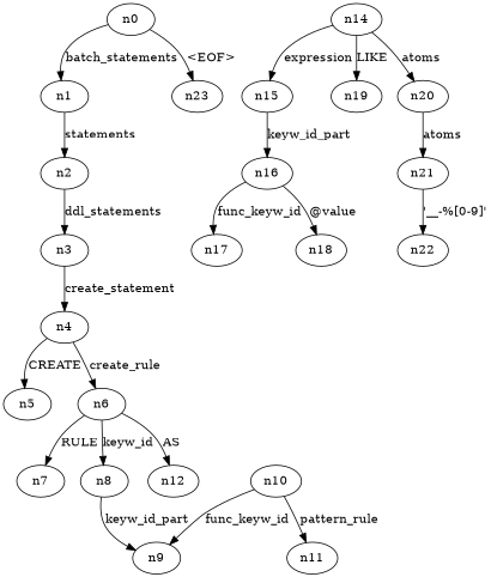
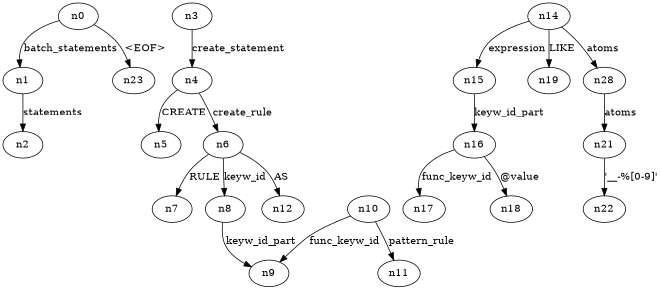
  digraph {
    n0
    n1
    n23
    n2
    n3
    n4
    n5
    n6
    n7
    n8
    n12
    n9
    n10
    n11
    n14
    n15
    n19
-   n20
+   n20 [label=n28]
    n16
    n21
    n17
    n18
    n22
    n0 -> n1 [label=batch_statements]
    n0 -> n23 [label="<EOF>"]
    n1 -> n2 [label=statements]
-   n2 -> n3 [label=ddl_statements]
    n3 -> n4 [label=create_statement]
    n4 -> n5 [label=CREATE]
    n4 -> n6 [label=create_rule]
    n6 -> n7 [label=RULE]
    n6 -> n8 [label=keyw_id]
    n6 -> n12 [label=AS]
    n8 -> n9 [label=keyw_id_part]
    n10 -> n9 [label=func_keyw_id]
    n10 -> n11 [label=pattern_rule]
    n14 -> n15 [label=expression]
    n14 -> n19 [label=LIKE]
    n14 -> n20 [label=atoms]
    n15 -> n16 [label=keyw_id_part]
    n20 -> n21 [label=atoms]
    n16 -> n17 [label=func_keyw_id]
    n16 -> n18 [label="@value"]
    n21 -> n22 [label="'__-%[0-9]'"]
  }
